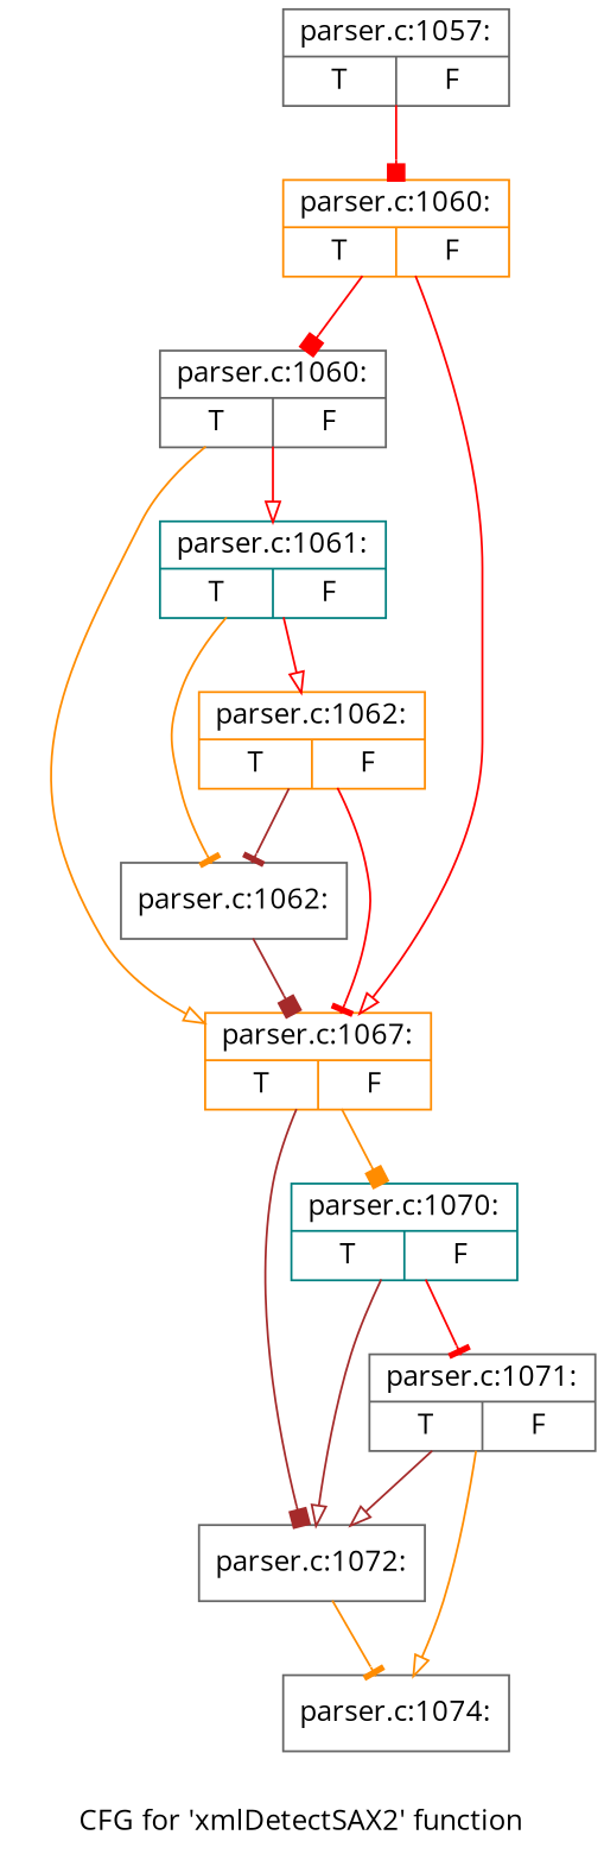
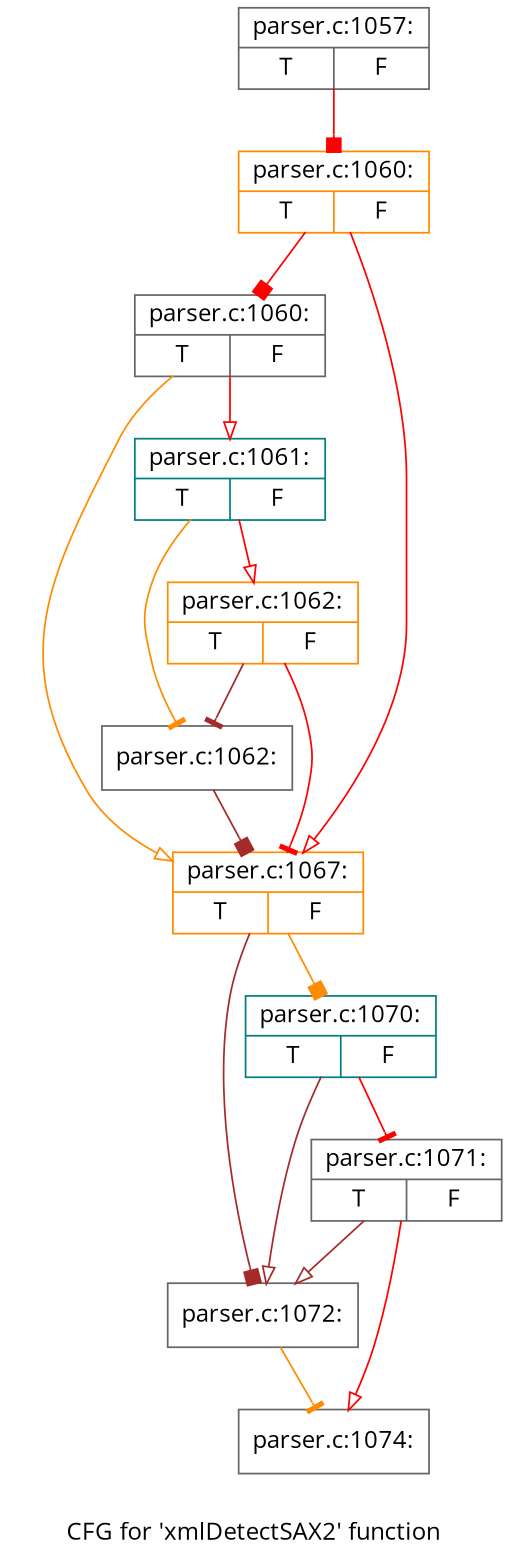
  digraph {
    fontname="Open Sans"
    label="CFG for 'xmlDetectSAX2' function"
    node [color=gray40 fontname="Open Sans" shape=record]
    edge [arrowhead=onormal color=red fontname="Open Sans"]
    n1 [label="{parser.c:1057:|{<s0>T|<s1>F}}"]
    n2 [color=darkorange label="{parser.c:1060:|{<s0>T|<s1>F}}"]
    n3 [label="{parser.c:1060:|{<s0>T|<s1>F}}"]
    n4 [color=darkorange label="{parser.c:1067:|{<s0>T|<s1>F}}"]
    n5 [label="{parser.c:1074:}"]
    n6 [color=teal label="{parser.c:1061:|{<s0>T|<s1>F}}"]
    n7 [label="{parser.c:1072:}"]
    n8 [color=teal label="{parser.c:1070:|{<s0>T|<s1>F}}"]
    n9 [label="{parser.c:1062:}"]
    n10 [color=darkorange label="{parser.c:1062:|{<s0>T|<s1>F}}"]
    n11 [label="{parser.c:1071:|{<s0>T|<s1>F}}"]
    n1 -> n2 [arrowhead=box]
    n2 -> n3 [arrowhead=box]
    n2 -> n4
    n3 -> n4 [color=darkorange]
    n3 -> n6
    n4 -> n7 [arrowhead=box color=brown]
    n4 -> n8 [arrowhead=box color=darkorange]
    n6 -> n9 [arrowhead=tee color=darkorange]
    n6 -> n10
    n7 -> n5 [arrowhead=tee color=darkorange]
    n8 -> n7 [color=brown]
    n8 -> n11 [arrowhead=tee]
    n9 -> n4 [arrowhead=box color=brown]
    n10 -> n4 [arrowhead=tee]
    n10 -> n9 [arrowhead=tee color=brown]
-   n11 -> n5 [color=darkorange]
+   n11 -> n5
    n11 -> n7 [color=brown]
  }
